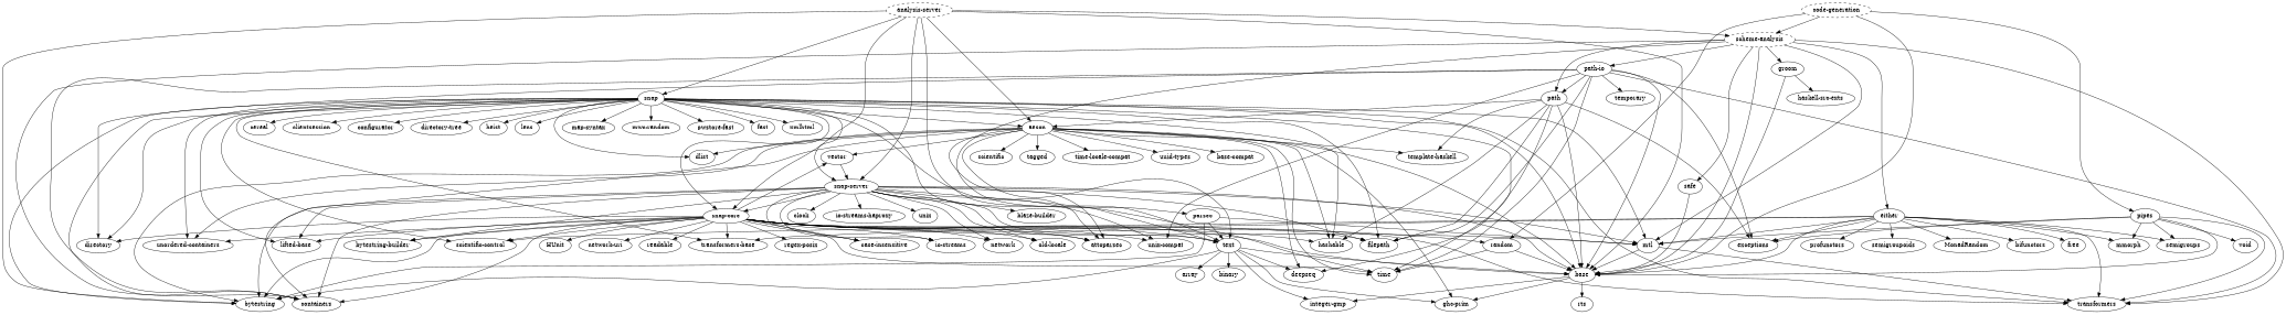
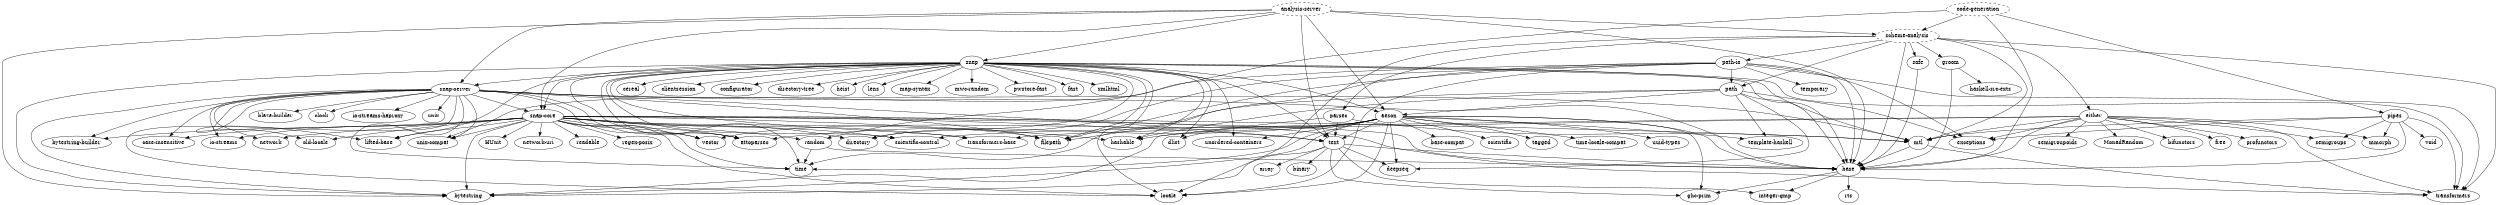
  strict digraph {
    bytestring
-   containers
+   containers [label=locale]
    transformers
    "analysis-server" [style=dashed]
    "scheme-analysis" [style=dashed]
    aeson
    base
    text
    snap
    "snap-core"
    "snap-server"
    either
    mtl
    groom
    parsec
    path
    "path-io"
    safe
    attoparsec
    "base-compat"
    deepseq
    dlist
    "ghc-prim"
    hashable
    scientific
    tagged
    "template-haskell"
    time
    "time-locale-compat"
    "unordered-containers"
    "uuid-types"
    vector
    "integer-gmp"
    rts
    array
    binary
    n37 [label="scientific-control"]
    "transformers-base"
    filepath
    directory
    cereal
    clientsession
    configurator
    "directory-tree"
    heist
    lens
    "lifted-base"
    "map-syntax"
    "mwc-random"
    "pwstore-fast"
    n51 [label=fast]
    xmlhtml
    random
    "unix-compat"
    HUnit
    "bytestring-builder"
    "case-insensitive"
    "io-streams"
    network
    "network-uri"
    "old-locale"
    readable
    "regex-posix"
    "blaze-builder"
    clock
    "io-streams-haproxy"
    unix
    "code-generation" [style=dashed]
    pipes
    exceptions
    mmorph
    semigroups
    void
    MonadRandom
    bifunctors
    free
    profunctors
    semigroupoids
    "haskell-src-exts"
    temporary
    subgraph sub_1 {
      rank=max
      bytestring
    }
    subgraph sub_2 {
      rank=max
      containers
    }
    subgraph sub_3 {
      rank=max
      transformers
    }
    "analysis-server" -> bytestring
    "analysis-server" -> "scheme-analysis"
    "analysis-server" -> aeson
    "analysis-server" -> base
    "analysis-server" -> text
    "analysis-server" -> snap
    "analysis-server" -> "snap-core"
    "analysis-server" -> "snap-server"
    "scheme-analysis" -> containers
    "scheme-analysis" -> transformers
    "scheme-analysis" -> base
    "scheme-analysis" -> either
    "scheme-analysis" -> mtl
    "scheme-analysis" -> groom
    "scheme-analysis" -> parsec
    "scheme-analysis" -> path
    "scheme-analysis" -> "path-io"
    "scheme-analysis" -> safe
    aeson -> bytestring
    aeson -> containers
    aeson -> base
    aeson -> text
    aeson -> attoparsec
    aeson -> "base-compat"
    aeson -> deepseq
    aeson -> dlist
    aeson -> "ghc-prim"
    aeson -> hashable
    aeson -> scientific
    aeson -> tagged
    aeson -> "template-haskell"
    aeson -> time
    aeson -> "time-locale-compat"
    aeson -> "unordered-containers"
    aeson -> "uuid-types"
    aeson -> vector
    base -> "ghc-prim"
    base -> "integer-gmp"
    base -> rts
    text -> bytestring
    text -> base
    text -> deepseq
    text -> "ghc-prim"
    text -> "integer-gmp"
    text -> array
    text -> binary
    snap -> bytestring
    snap -> containers
    snap -> transformers
    snap -> aeson
    snap -> base
    snap -> text
    snap -> "snap-core"
    snap -> "snap-server"
    snap -> mtl
    snap -> attoparsec
    snap -> dlist
    snap -> hashable
    snap -> time
    snap -> "unordered-containers"
    snap -> n37
    snap -> "transformers-base"
    snap -> filepath
    snap -> directory
    snap -> cereal
    snap -> clientsession
    snap -> configurator
    snap -> "directory-tree"
    snap -> heist
    snap -> lens
    snap -> "lifted-base"
    snap -> "map-syntax"
    snap -> "mwc-random"
    snap -> "pwstore-fast"
    snap -> n51
    snap -> xmlhtml
    "snap-core" -> bytestring
    "snap-core" -> containers
    "snap-core" -> transformers
    "snap-core" -> base
    "snap-core" -> text
    "snap-core" -> mtl
    "snap-core" -> attoparsec
    "snap-core" -> hashable
    "snap-core" -> time
-   "snap-core" -> "unordered-containers"
    "snap-core" -> vector
    "snap-core" -> n37
    "snap-core" -> "transformers-base"
    "snap-core" -> filepath
    "snap-core" -> directory
    "snap-core" -> "lifted-base"
    "snap-core" -> random
    "snap-core" -> "unix-compat"
    "snap-core" -> HUnit
    "snap-core" -> "bytestring-builder"
    "snap-core" -> "case-insensitive"
    "snap-core" -> "io-streams"
    "snap-core" -> network
    "snap-core" -> "network-uri"
    "snap-core" -> "old-locale"
    "snap-core" -> readable
    "snap-core" -> "regex-posix"
    "snap-server" -> bytestring
    "snap-server" -> containers
    "snap-server" -> base
    "snap-server" -> text
    "snap-server" -> "snap-core"
    "snap-server" -> mtl
    "snap-server" -> attoparsec
    "snap-server" -> time
-   vector -> "snap-server"
+   "snap-server" -> vector
    "snap-server" -> filepath
    "snap-server" -> "lifted-base"
    "snap-server" -> "unix-compat"
    "snap-server" -> "bytestring-builder"
    "snap-server" -> "case-insensitive"
    "snap-server" -> "io-streams"
    "snap-server" -> network
    "snap-server" -> "old-locale"
    "snap-server" -> "blaze-builder"
    "snap-server" -> clock
    "snap-server" -> "io-streams-haproxy"
    "snap-server" -> unix
    either -> transformers
    either -> base
    either -> mtl
    either -> n37
    either -> "transformers-base"
    either -> exceptions
    either -> mmorph
    either -> semigroups
    either -> MonadRandom
    either -> bifunctors
    either -> free
    either -> profunctors
    either -> semigroupoids
    mtl -> transformers
    mtl -> base
    groom -> base
    groom -> "haskell-src-exts"
    parsec -> bytestring
    parsec -> text
    parsec -> mtl
    path -> aeson
    path -> base
    path -> deepseq
    path -> hashable
    path -> "template-haskell"
    path -> filepath
    path -> exceptions
    "path-io" -> containers
    "path-io" -> transformers
    "path-io" -> base
    "path-io" -> path
    "path-io" -> time
    "path-io" -> filepath
    "path-io" -> directory
    "path-io" -> "unix-compat"
    "path-io" -> exceptions
    "path-io" -> temporary
    safe -> base
    random -> base
    random -> time
    "code-generation" -> "scheme-analysis"
    "code-generation" -> base
    "code-generation" -> random
    "code-generation" -> pipes
    pipes -> transformers
    pipes -> base
    pipes -> mtl
    pipes -> exceptions
    pipes -> mmorph
    pipes -> semigroups
    pipes -> void
  }
